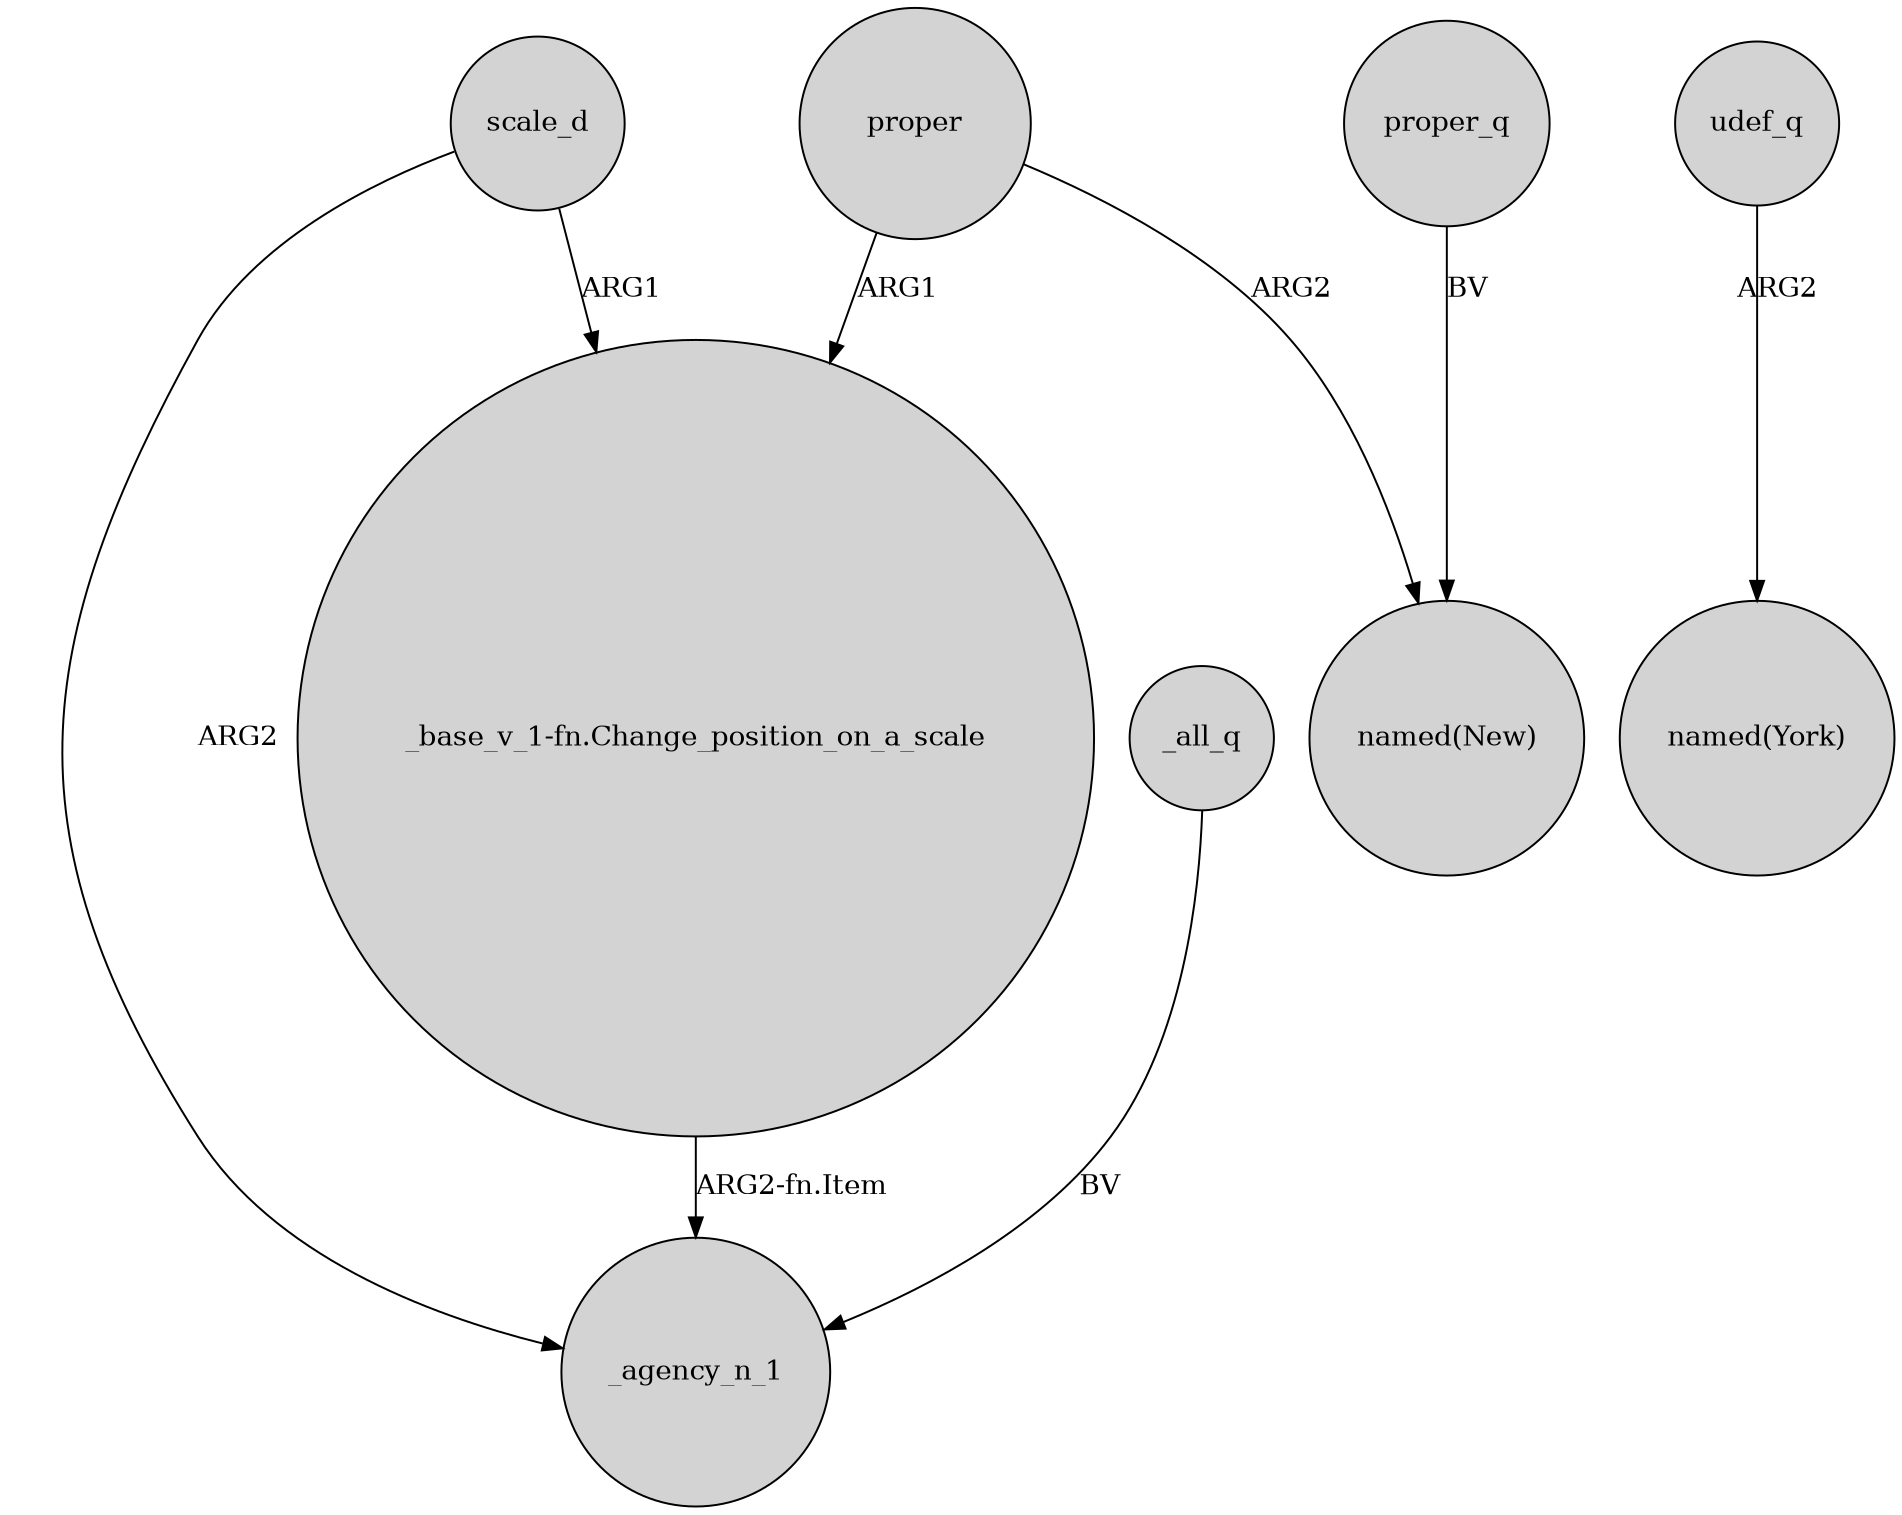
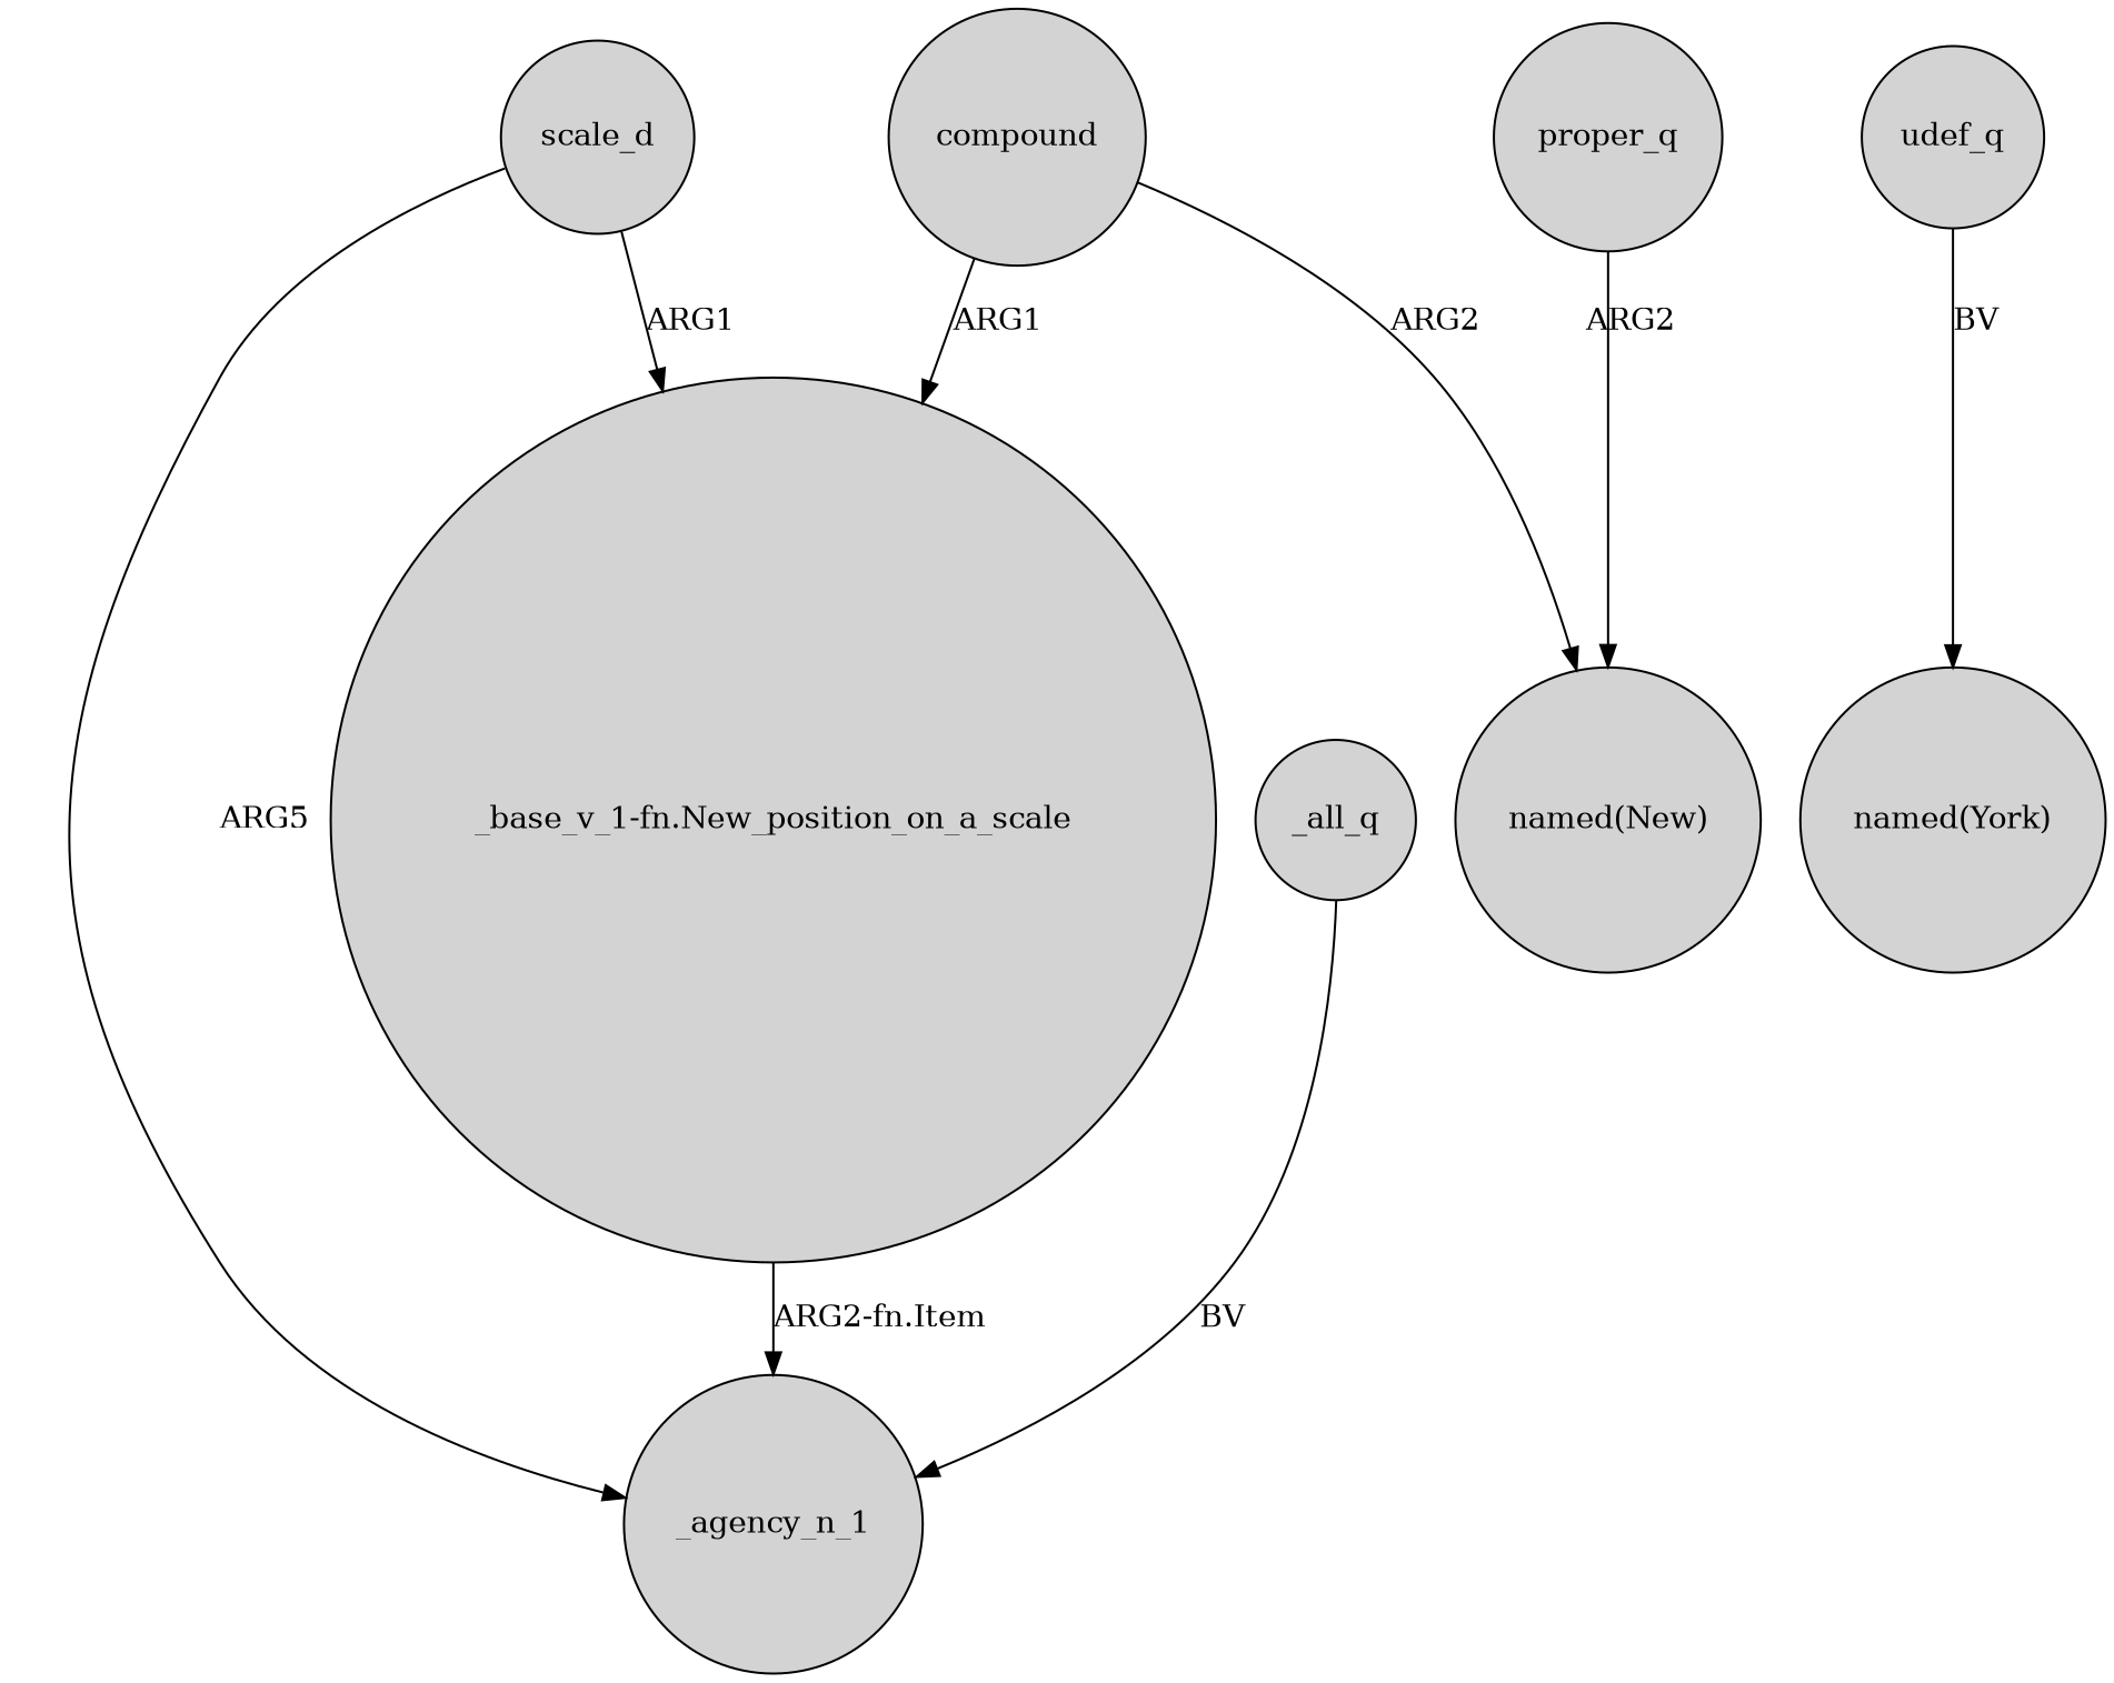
  digraph {
    node [shape=circle style=filled]
-   "_base_v_1-fn.Change_position_on_a_scale"
+   "_base_v_1-fn.Change_position_on_a_scale" [label="_base_v_1-fn.New_position_on_a_scale"]
    _agency_n_1
    n3 [label=scale_d]
-   compound [label=proper]
+   compound
    "named(New)"
    _all_q
    udef_q
    "named(York)"
    proper_q
    "_base_v_1-fn.Change_position_on_a_scale" -> _agency_n_1 [label="ARG2-fn.Item"]
    n3 -> "_base_v_1-fn.Change_position_on_a_scale" [label=ARG1]
-   n3 -> _agency_n_1 [label=ARG2]
+   n3 -> _agency_n_1 [label=ARG5]
    compound -> "_base_v_1-fn.Change_position_on_a_scale" [label=ARG1]
    compound -> "named(New)" [label=ARG2]
    _all_q -> _agency_n_1 [label=BV]
-   udef_q -> "named(York)" [label=ARG2]
-   proper_q -> "named(New)" [label=BV]
+   udef_q -> "named(York)" [label=BV]
+   proper_q -> "named(New)" [label=ARG2]
  }
